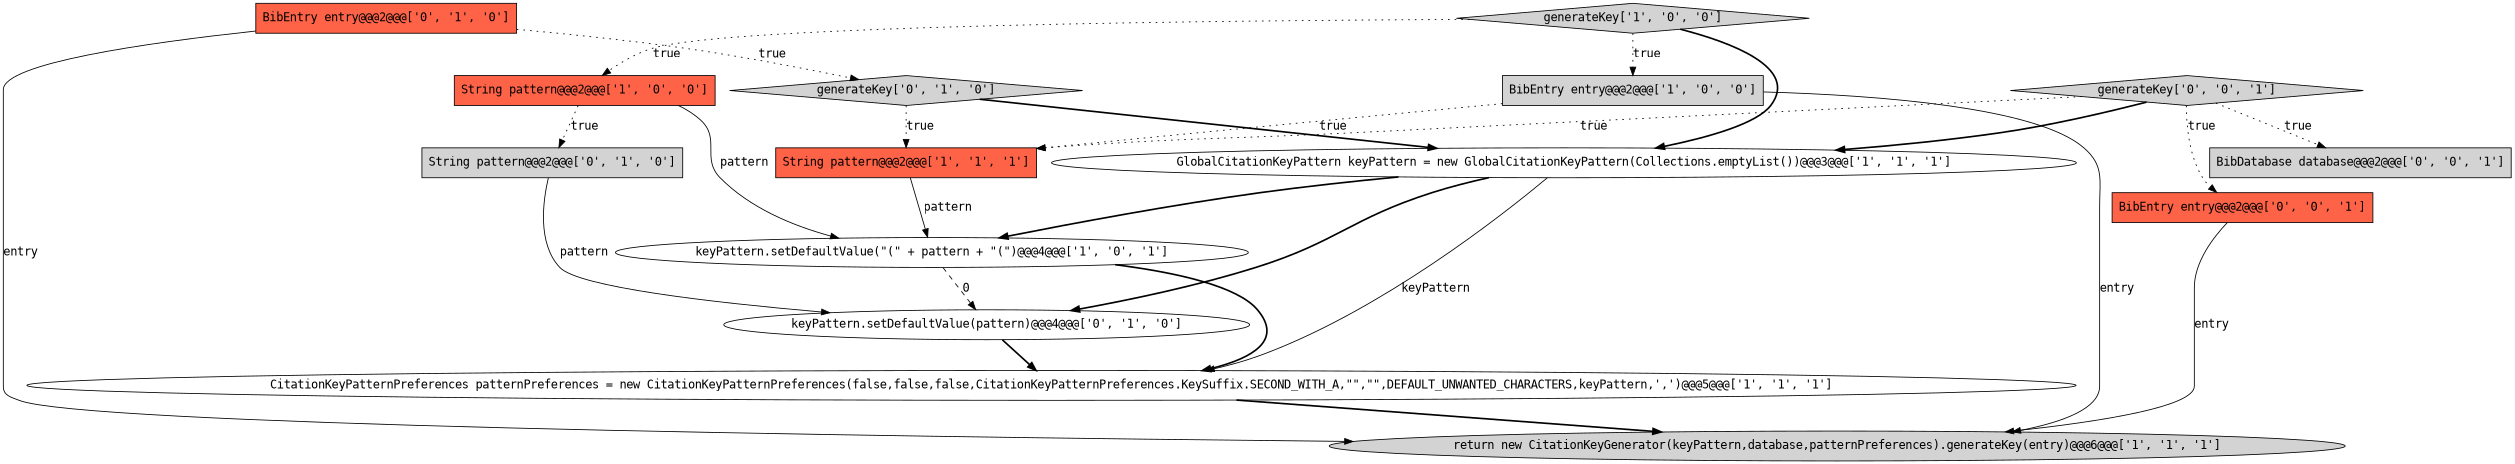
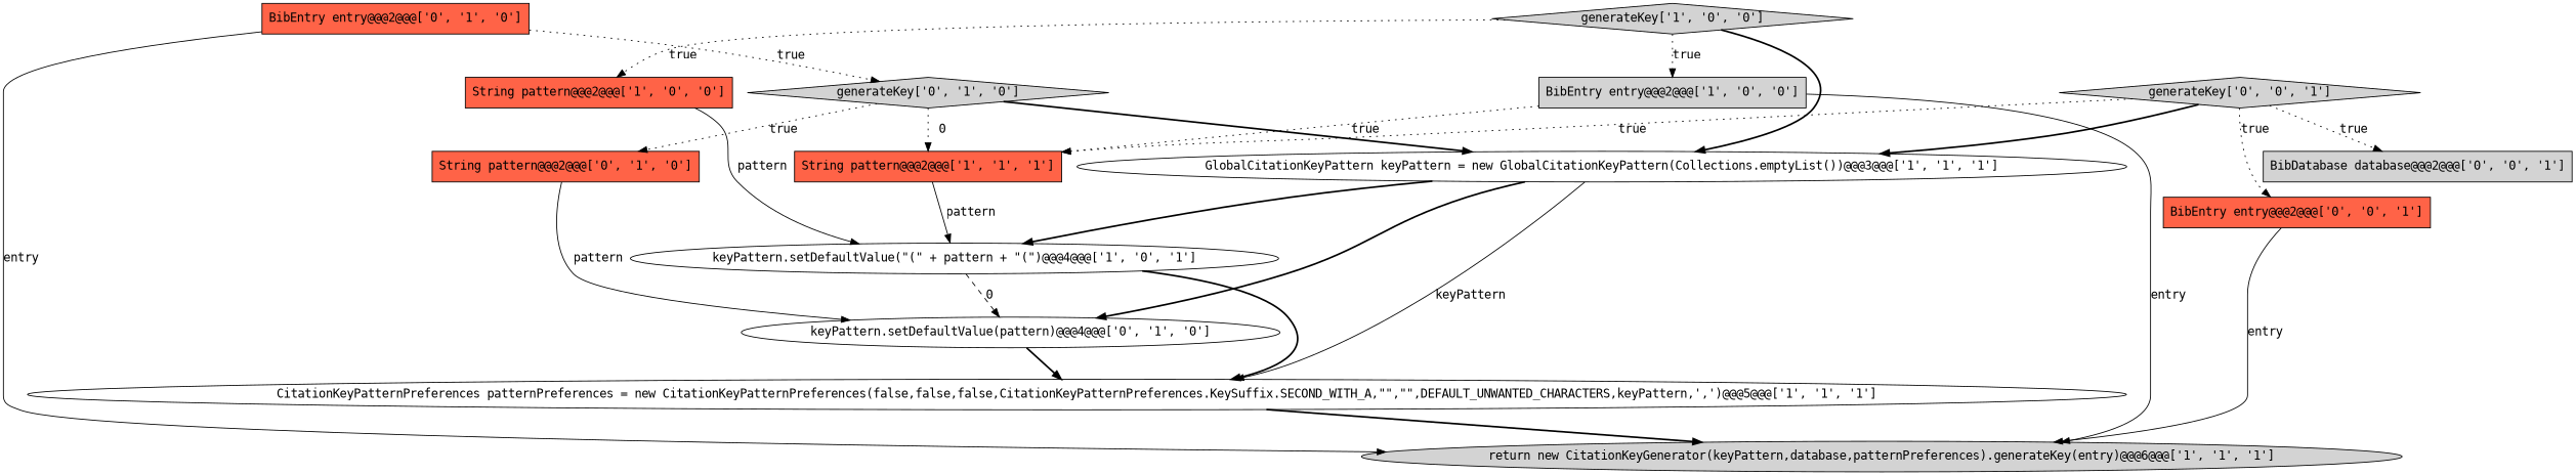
  digraph {
    fontname="DejaVu Sans Mono"
    node [fillcolor=lightgray fontname="DejaVu Sans Mono" shape=box style=filled]
    edge [fontname="DejaVu Sans Mono" style=dotted]
    n1 [fillcolor=white label="GlobalCitationKeyPattern keyPattern = new GlobalCitationKeyPattern(Collections.emptyList())@@@3@@@['1', '1', '1']" shape=ellipse]
    n2 [fillcolor=white label="keyPattern.setDefaultValue(pattern)@@@4@@@['0', '1', '0']" shape=ellipse]
    n3 [fillcolor=white label="keyPattern.setDefaultValue(\"(\" + pattern + \"(\")@@@4@@@['1', '0', '1']" shape=ellipse]
    n4 [fillcolor=white label="CitationKeyPatternPreferences patternPreferences = new CitationKeyPatternPreferences(false,false,false,CitationKeyPatternPreferences.KeySuffix.SECOND_WITH_A,\"\",\"\",DEFAULT_UNWANTED_CHARACTERS,keyPattern,',')@@@5@@@['1', '1', '1']" shape=ellipse]
    n5 [label="return new CitationKeyGenerator(keyPattern,database,patternPreferences).generateKey(entry)@@@6@@@['1', '1', '1']" shape=ellipse]
    n6 [label="generateKey['0', '1', '0']" shape=diamond]
    n7 [fillcolor=tomato label="String pattern@@@2@@@['1', '1', '1']"]
-   n8 [label="String pattern@@@2@@@['0', '1', '0']"]
+   n8 [fillcolor=tomato label="String pattern@@@2@@@['0', '1', '0']"]
    n9 [fillcolor=tomato label="BibEntry entry@@@2@@@['0', '1', '0']"]
    n10 [label="generateKey['1', '0', '0']" shape=diamond]
    n11 [label="BibEntry entry@@@2@@@['1', '0', '0']"]
    n12 [fillcolor=tomato label="String pattern@@@2@@@['1', '0', '0']"]
    n13 [label="generateKey['0', '0', '1']" shape=diamond]
    n14 [fillcolor=tomato label="BibEntry entry@@@2@@@['0', '0', '1']"]
    n15 [label="BibDatabase database@@@2@@@['0', '0', '1']"]
    n1 -> n2 [style=bold]
    n1 -> n3 [style=bold]
    n1 -> n4 [label=keyPattern style=solid]
    n2 -> n4 [style=bold]
    n3 -> n2 [label=0 style=dashed]
    n3 -> n4 [style=bold]
    n4 -> n5 [style=bold]
    n6 -> n1 [style=bold]
-   n6 -> n7 [label=true]
-   n12 -> n8 [label=true]
+   n6 -> n7 [label=0]
+   n6 -> n8 [label=true]
    n7 -> n3 [label=pattern style=solid]
    n8 -> n2 [label=pattern style=solid]
    n9 -> n5 [label=entry style=solid]
    n9 -> n6 [label=true]
    n10 -> n1 [style=bold]
    n10 -> n11 [label=true]
    n10 -> n12 [label=true]
    n11 -> n5 [label=entry style=solid]
    n11 -> n7 [label=true]
    n12 -> n3 [label=pattern style=solid]
    n13 -> n1 [style=bold]
    n13 -> n7 [label=true]
    n13 -> n14 [label=true]
    n13 -> n15 [label=true]
    n14 -> n5 [label=entry style=solid]
  }
